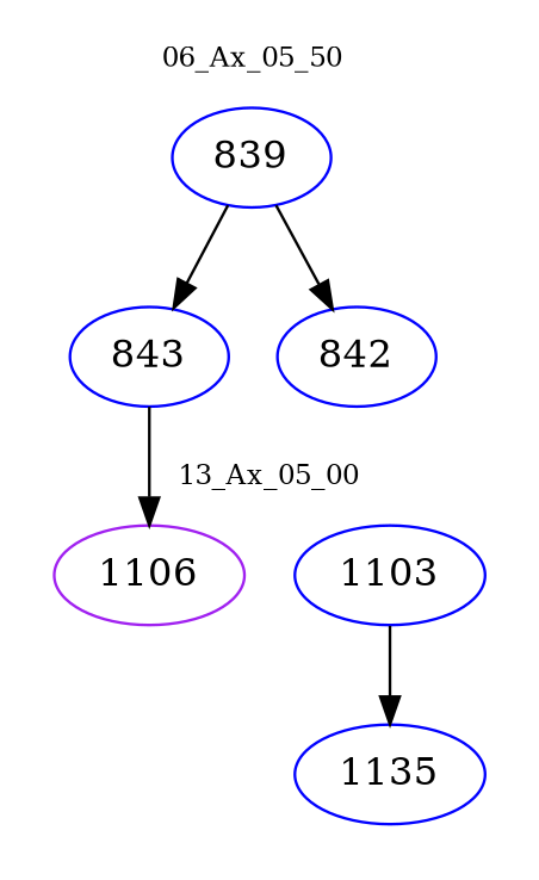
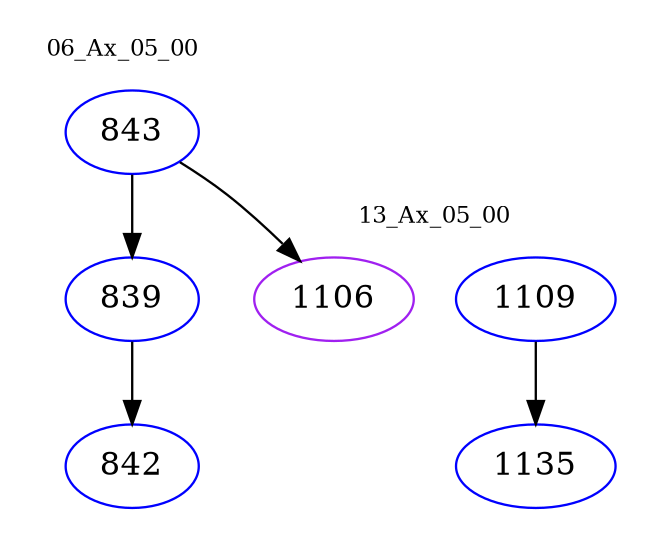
  digraph {
    node [color=blue]
    edge [color=black]
-   n1 [label=1103]
+   n1 [label=1109]
    n2 [color=purple label=1106]
    n3 [label=1135]
    n4 [label=839]
    n5 [label=843]
    n6 [label=842]
    subgraph cluster_1 {
      color=white
      fontsize=10
      label="13_Ax_05_00"
      n1
      n2
      n3
    }
    subgraph cluster_2 {
      color=white
      fontsize=10
-     label="06_Ax_05_50"
+     label="06_Ax_05_00"
      n4
      n5
      n6
    }
    n1 -> n3
-   n4 -> n5
+   n5 -> n4
    n4 -> n6
    n5 -> n2
  }
